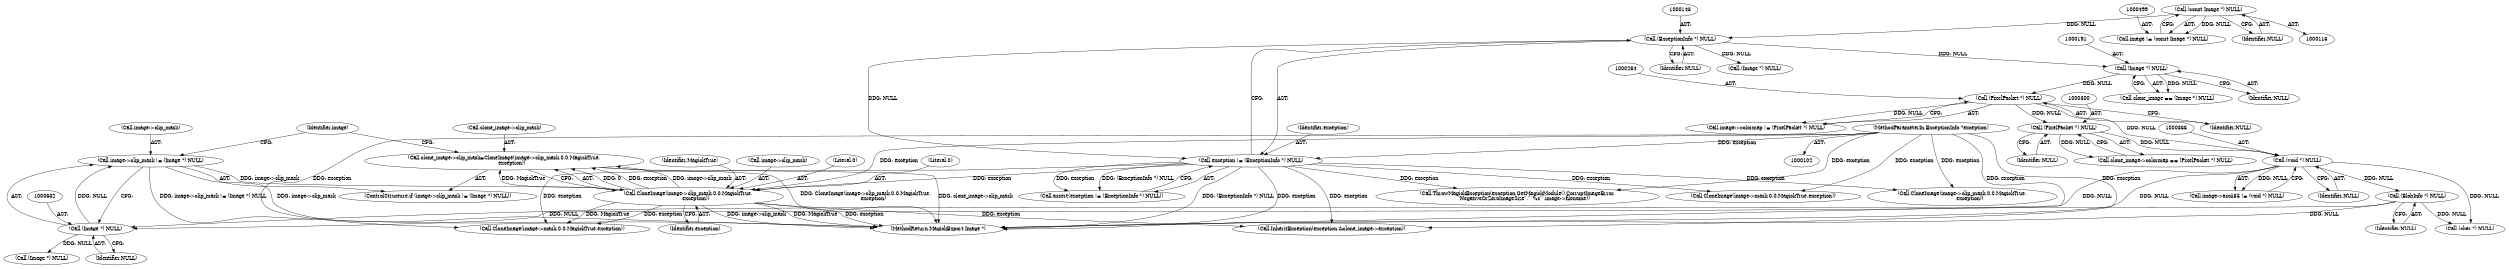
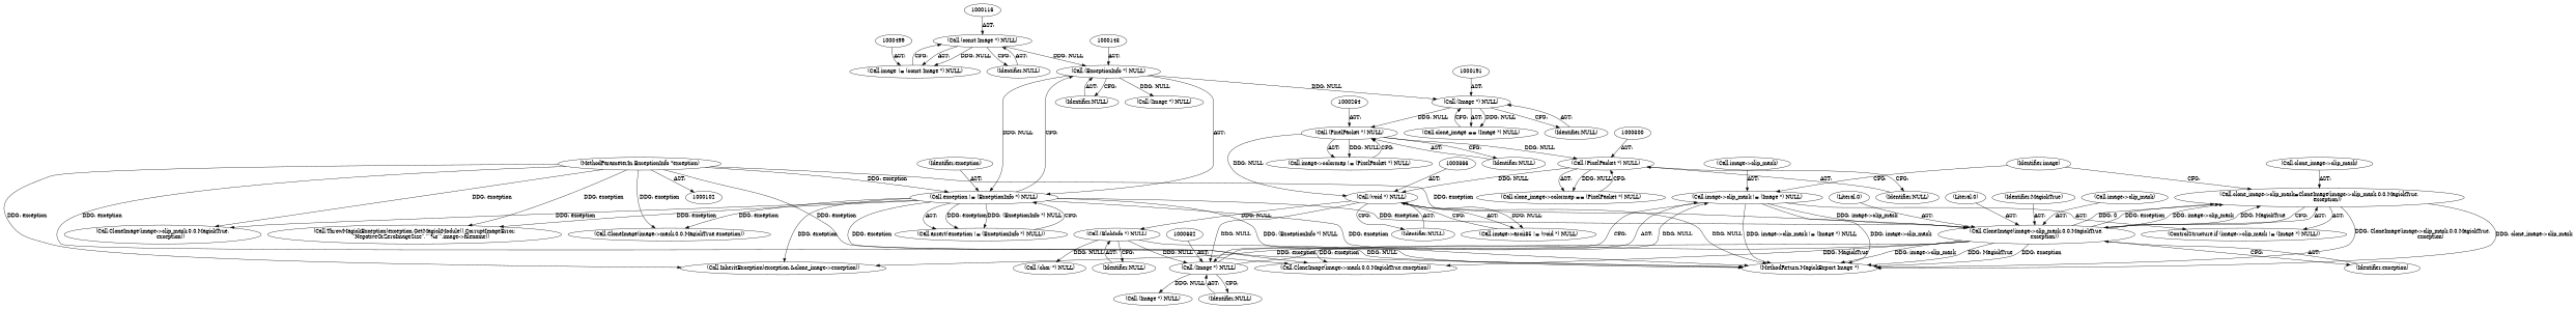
  digraph {
    n1 [label="(Call,clone_image->clip_mask=CloneImage(image->clip_mask,0,0,MagickTrue,\n          exception))"]
    n2 [label="(Call,CloneImage(image->clip_mask,0,0,MagickTrue,\n          exception))"]
    n3 [label="(ControlStructure,if (image->clip_mask != (Image *) NULL))"]
    n4 [label="(MethodReturn,MagickExport Image *)"]
    n5 [label="(Identifier,exception)"]
    n6 [label="(Call,InheritException(exception,&clone_image->exception))"]
    n7 [label="(Call,CloneImage(image->mask,0,0,MagickTrue,exception))"]
    n8 [label="(Call,image->clip_mask != (Image *) NULL)"]
    n9 [label="(Call,(Image *) NULL)"]
    n10 [label="(Call,(Image *) NULL)"]
    n11 [label="(Identifier,NULL)"]
    n12 [label="(Call,(BlobInfo *) NULL)"]
    n13 [label="(Call,(char *) NULL)"]
    n14 [label="(Identifier,NULL)"]
    n15 [label="(Call,(void *) NULL)"]
    n16 [label="(Call,image->ascii85 != (void *) NULL)"]
    n17 [label="(Identifier,NULL)"]
    n18 [label="(Call,(PixelPacket *) NULL)"]
    n19 [label="(Call,(PixelPacket *) NULL)"]
    n20 [label="(Identifier,NULL)"]
    n21 [label="(Call,image->colormap != (PixelPacket *) NULL)"]
    n22 [label="(Call,clone_image->colormap == (PixelPacket *) NULL)"]
    n23 [label="(Identifier,NULL)"]
    n24 [label="(Call,(Image *) NULL)"]
    n25 [label="(Identifier,NULL)"]
    n26 [label="(Call,clone_image == (Image *) NULL)"]
    n27 [label="(Call,(ExceptionInfo *) NULL)"]
    n28 [label="(Call,exception != (ExceptionInfo *) NULL)"]
    n29 [label="(Identifier,NULL)"]
    n30 [label="(Call,(Image *) NULL)"]
    n31 [label="(Call,CloneImage(image->clip_mask,0,0,MagickTrue,\n          exception))"]
    n32 [label="(Call,ThrowMagickException(exception,GetMagickModule(),CorruptImageError,\n        \"NegativeOrZeroImageSize\",\"`%s'\",image->filename))"]
    n33 [label="(Call,CloneImage(image->mask,0,0,MagickTrue,exception))"]
    n34 [label="(Call,assert(exception != (ExceptionInfo *) NULL))"]
    n35 [label="(Call,(const Image *) NULL)"]
    n36 [label="(Identifier,NULL)"]
    n37 [label="(Call,image != (const Image *) NULL)"]
    n38 [label="(MethodParameterIn,ExceptionInfo *exception)"]
    1000102
    n40 [label="(Identifier,image)"]
    n41 [label="(Identifier,exception)"]
    n42 [label="(Literal,0)"]
    n43 [label="(Identifier,MagickTrue)"]
    n44 [label="(Call,image->clip_mask)"]
    n45 [label="(Call,clone_image->clip_mask)"]
    n46 [label="(Literal,0)"]
    n47 [label="(Call,image->clip_mask)"]
    1000632
    1000499
    1000366
    1000264
    1000191
    1000143
    1000116
    1000300
    n1 -> n2 [label="CFG: "]
    n1 -> n3 [label="AST: "]
    n1 -> n4 [label="DDG: CloneImage(image->clip_mask,0,0,MagickTrue,\n          exception)"]
    n1 -> n4 [label="DDG: clone_image->clip_mask"]
    n2 -> n1 [label="AST: "]
    n2 -> n1 [label="DDG: 0"]
    n2 -> n1 [label="DDG: exception"]
    n2 -> n1 [label="DDG: image->clip_mask"]
    n2 -> n1 [label="DDG: MagickTrue"]
    n2 -> n4 [label="DDG: image->clip_mask"]
    n2 -> n4 [label="DDG: MagickTrue"]
    n2 -> n4 [label="DDG: exception"]
    n2 -> n5 [label="CFG: "]
    n2 -> n6 [label="DDG: exception"]
    n2 -> n7 [label="DDG: exception"]
    n2 -> n7 [label="DDG: MagickTrue"]
    n5 -> n2 [label="AST: "]
    n8 -> n2 [label="DDG: image->clip_mask"]
    n8 -> n3 [label="AST: "]
    n8 -> n4 [label="DDG: image->clip_mask != (Image *) NULL"]
    n8 -> n4 [label="DDG: image->clip_mask"]
    n8 -> n9 [label="CFG: "]
    n9 -> n8 [label="AST: "]
    n9 -> n8 [label="DDG: NULL"]
    n9 -> n10 [label="DDG: NULL"]
    n9 -> n11 [label="CFG: "]
    n11 -> n9 [label="AST: "]
    n12 -> n4 [label="DDG: NULL"]
    n12 -> n9 [label="DDG: NULL"]
    n12 -> n13 [label="DDG: NULL"]
    n12 -> n14 [label="CFG: "]
    n14 -> n12 [label="AST: "]
    n15 -> n4 [label="DDG: NULL"]
    n15 -> n9 [label="DDG: NULL"]
    n15 -> n12 [label="DDG: NULL"]
-   n15 -> n13 [label="DDG: NULL"]
    n15 -> n16 [label="AST: "]
    n15 -> n16 [label="DDG: NULL"]
    n15 -> n17 [label="CFG: "]
    n16 -> n15 [label="CFG: "]
    n17 -> n15 [label="AST: "]
    n18 -> n15 [label="DDG: NULL"]
    n18 -> n19 [label="DDG: NULL"]
    n18 -> n20 [label="CFG: "]
    n18 -> n21 [label="AST: "]
    n18 -> n21 [label="DDG: NULL"]
    n19 -> n15 [label="DDG: NULL"]
    n19 -> n22 [label="AST: "]
    n19 -> n22 [label="DDG: NULL"]
    n19 -> n23 [label="CFG: "]
    n20 -> n18 [label="AST: "]
    n21 -> n18 [label="CFG: "]
    n22 -> n19 [label="CFG: "]
    n23 -> n19 [label="AST: "]
    n24 -> n18 [label="DDG: NULL"]
    n24 -> n25 [label="CFG: "]
    n24 -> n26 [label="AST: "]
    n24 -> n26 [label="DDG: NULL"]
    n25 -> n24 [label="AST: "]
    n26 -> n24 [label="CFG: "]
    n27 -> n24 [label="DDG: NULL"]
    n27 -> n28 [label="AST: "]
    n27 -> n28 [label="DDG: NULL"]
    n27 -> n29 [label="CFG: "]
    n27 -> n30 [label="DDG: NULL"]
    n28 -> n2 [label="DDG: exception"]
    n28 -> n4 [label="DDG: (ExceptionInfo *) NULL"]
    n28 -> n4 [label="DDG: exception"]
    n28 -> n6 [label="DDG: exception"]
    n28 -> n7 [label="DDG: exception"]
    n28 -> n27 [label="CFG: "]
    n28 -> n31 [label="DDG: exception"]
    n28 -> n32 [label="DDG: exception"]
    n28 -> n33 [label="DDG: exception"]
    n28 -> n34 [label="AST: "]
    n28 -> n34 [label="DDG: exception"]
    n28 -> n34 [label="DDG: (ExceptionInfo *) NULL"]
    n29 -> n27 [label="AST: "]
    n34 -> n28 [label="CFG: "]
    n35 -> n27 [label="DDG: NULL"]
    n35 -> n36 [label="CFG: "]
    n35 -> n37 [label="AST: "]
    n35 -> n37 [label="DDG: NULL"]
    n36 -> n35 [label="AST: "]
    n37 -> n35 [label="CFG: "]
    n38 -> n2 [label="DDG: exception"]
    n38 -> n4 [label="DDG: exception"]
    n38 -> n6 [label="DDG: exception"]
    n38 -> n7 [label="DDG: exception"]
    n38 -> n28 [label="DDG: exception"]
    n38 -> n31 [label="DDG: exception"]
    n38 -> n32 [label="DDG: exception"]
    n38 -> n33 [label="DDG: exception"]
    n38 -> 1000102 [label="AST: "]
    n40 -> n1 [label="CFG: "]
    n40 -> n8 [label="CFG: "]
    n41 -> n28 [label="AST: "]
    n42 -> n2 [label="AST: "]
    n43 -> n2 [label="AST: "]
    n44 -> n2 [label="AST: "]
    n45 -> n1 [label="AST: "]
    n46 -> n2 [label="AST: "]
    n47 -> n8 [label="AST: "]
    1000632 -> n9 [label="AST: "]
    1000499 -> n37 [label="AST: "]
    1000366 -> n15 [label="AST: "]
    1000264 -> n18 [label="AST: "]
    1000191 -> n24 [label="AST: "]
    1000143 -> n27 [label="AST: "]
-   n35 -> 1000116 [label="AST: "]
+   1000116 -> n35 [label="AST: "]
    1000300 -> n19 [label="AST: "]
  }
